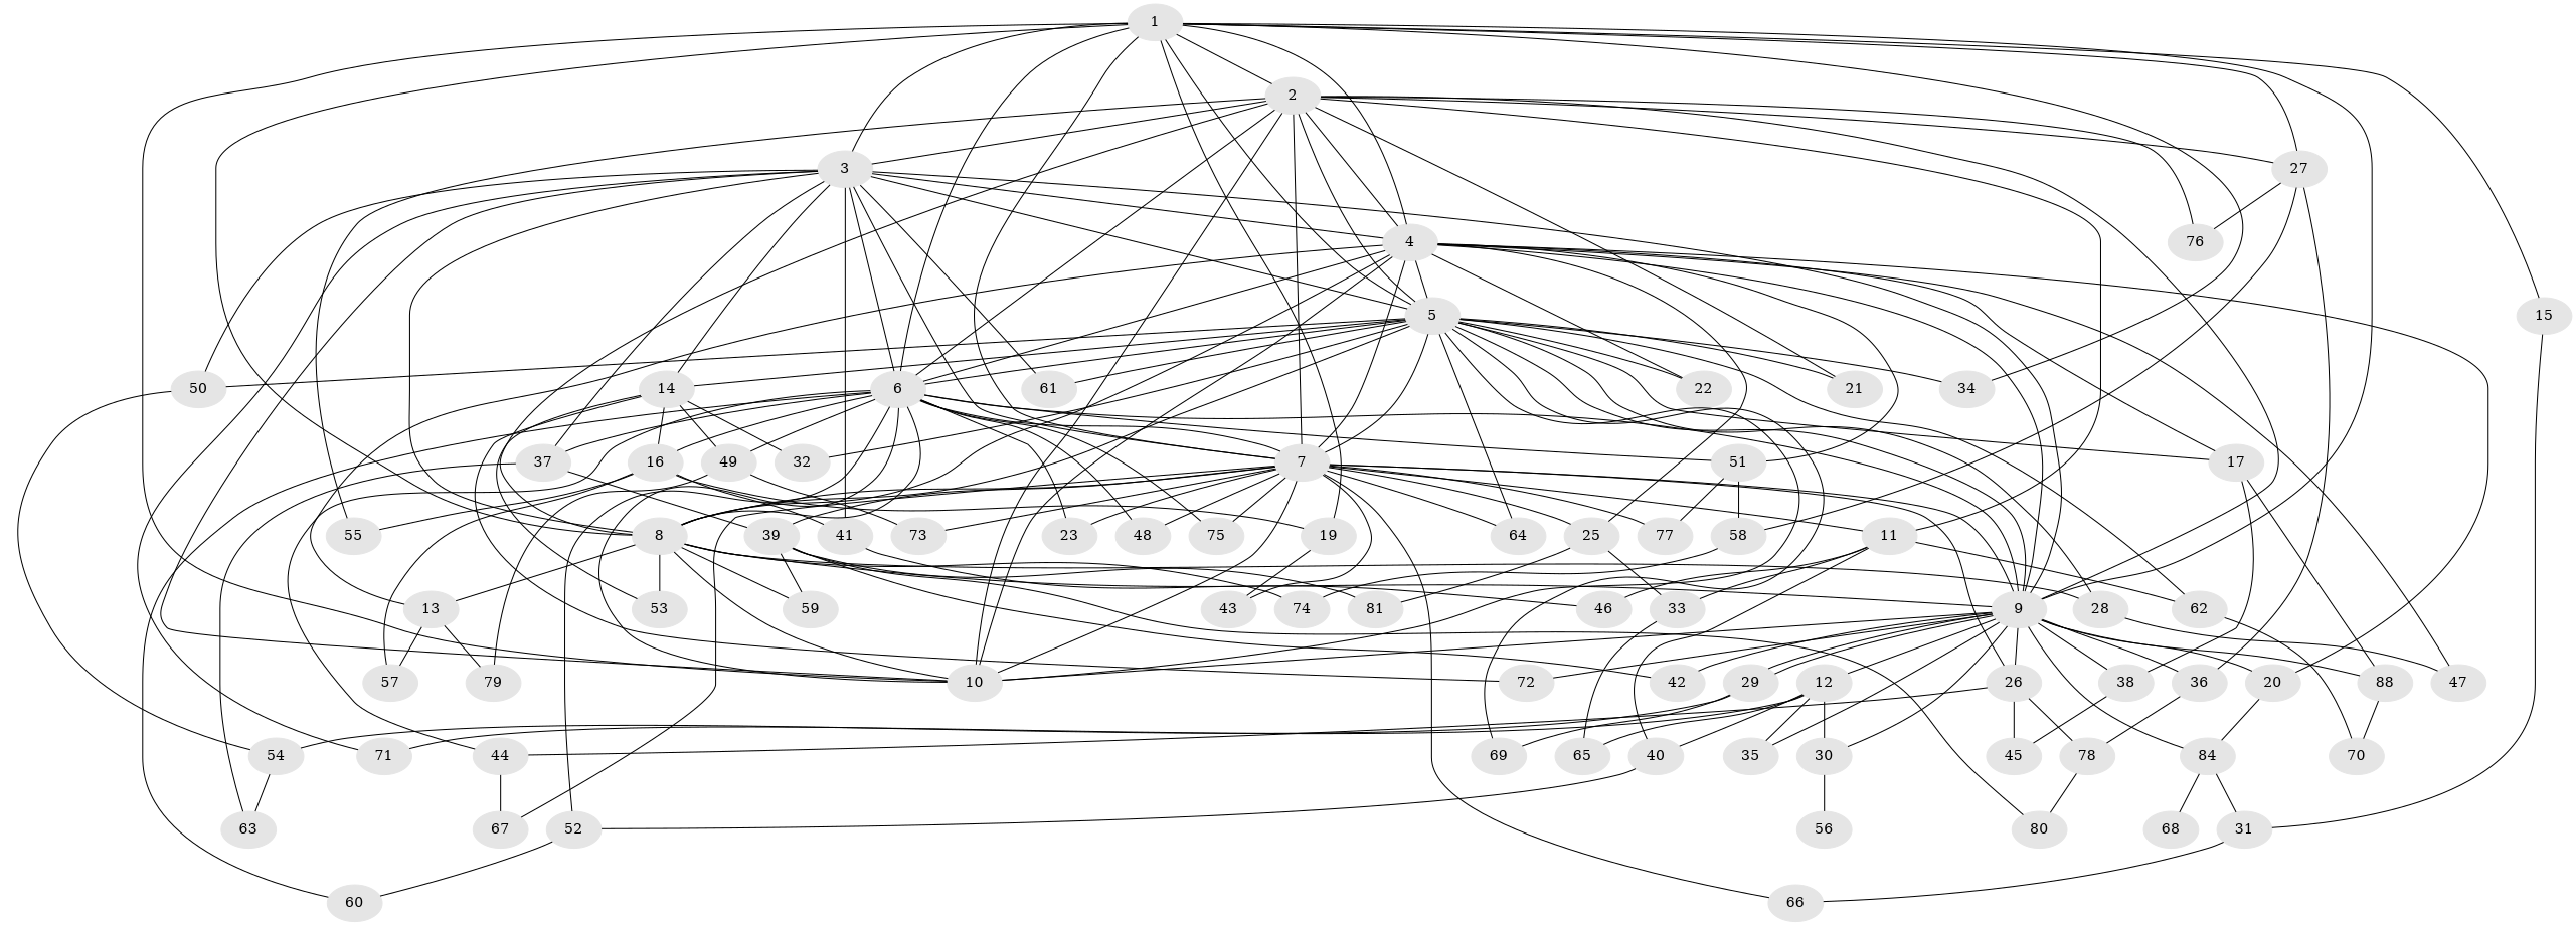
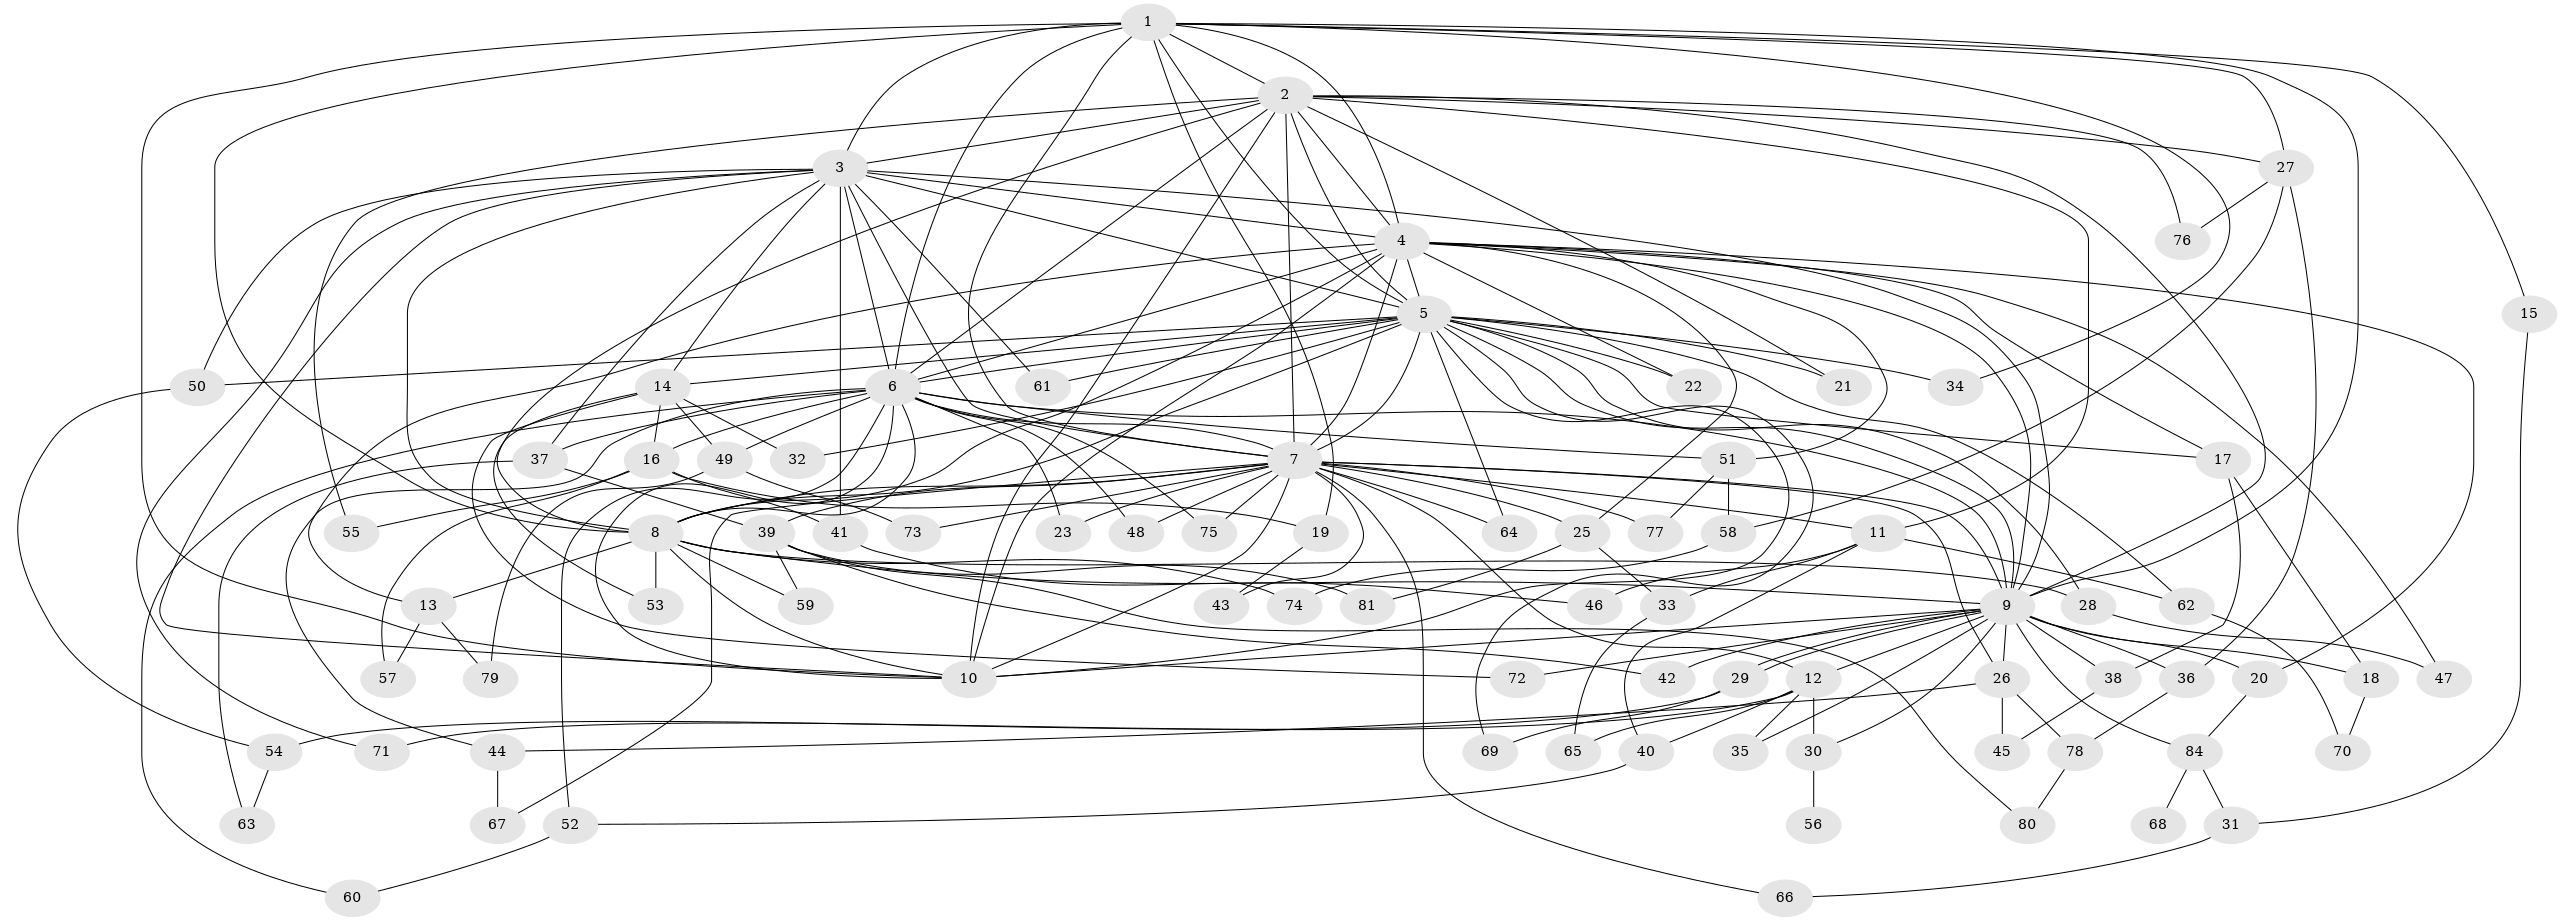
  graph {
    node [color=gray90 style=filled]
    1
    2
    3
    4
    5
    6
    7
    8
    9
    10
    15
    19
    27
    34
    11
    21
    55
    76
    14
    37
    41
    50
    61
    71
    13
    17
    20
    22
    25
    47
    51
    28
    32
    62
    64
    69
    16
    23
    44
    48
    49
    52
    60
    75
    12
    26
    39
    43
    66
    67
    73
    77
    53
    59
    74
-   18 [label=88]
+   18
    n57 [label=84]
    29
    30
    35
    36
    38
    42
    72
    31
    58
    33
    40
    46
    63
    54
    57
    79
    81
    70
    65
    45
    78
    80
    68
    56
    1 -- 2
    1 -- 3
    1 -- 4
    1 -- 5
    1 -- 6
    1 -- 7
    1 -- 8
    1 -- 9
    1 -- 10
    1 -- 15
    1 -- 19
    1 -- 27
    1 -- 34
    2 -- 3
    2 -- 4
    2 -- 5
    2 -- 6
    2 -- 7
    2 -- 8
    2 -- 9
    2 -- 10
    2 -- 27
    2 -- 11
    2 -- 21
    2 -- 55
    2 -- 76
    3 -- 4
    3 -- 5
    3 -- 6
    3 -- 7
    3 -- 8
    3 -- 9
    3 -- 10
    3 -- 14
    3 -- 37
    3 -- 41
    3 -- 50
    3 -- 61
    3 -- 71
    4 -- 5
    4 -- 6
    4 -- 7
    4 -- 8
    4 -- 9
    4 -- 10
    4 -- 13
    4 -- 17
    4 -- 20
    4 -- 22
    4 -- 25
    4 -- 47
    4 -- 51
    5 -- 6
    5 -- 7
    5 -- 8
    5 -- 9
    5 -- 10
    5 -- 34
    5 -- 21
    5 -- 14
    5 -- 50
    5 -- 61
    5 -- 17
    5 -- 22
    5 -- 28
    5 -- 32
    5 -- 62
    5 -- 64
    5 -- 69
    6 -- 7
    6 -- 8
    6 -- 9
    6 -- 10
    6 -- 37
    6 -- 51
    6 -- 16
    6 -- 23
    6 -- 44
    6 -- 48
    6 -- 49
    6 -- 52
    6 -- 60
    6 -- 75
    7 -- 8
    7 -- 9
    7 -- 10
    7 -- 11
    7 -- 25
    7 -- 64
    7 -- 23
    7 -- 48
    7 -- 75
+   7 -- 12
    7 -- 26
    7 -- 39
    7 -- 43
    7 -- 66
    7 -- 67
    7 -- 73
    7 -- 77
    8 -- 9
    8 -- 10
    8 -- 13
    8 -- 28
    8 -- 53
    8 -- 59
    8 -- 74
    9 -- 10
    9 -- 20
    9 -- 12
    9 -- 26
    9 -- 18
    9 -- n57
    9 -- 29
    9 -- 29
    9 -- 30
    9 -- 35
    9 -- 36
    9 -- 38
    9 -- 42
    9 -- 72
    15 -- 31
    19 -- 43
    27 -- 76
    27 -- 36
    27 -- 58
    11 -- 62
    11 -- 33
    11 -- 40
    11 -- 46
    14 -- 32
    14 -- 16
    14 -- 49
    14 -- 53
    14 -- 72
    37 -- 39
    37 -- 63
    41 -- 46
    50 -- 54
    13 -- 57
    13 -- 79
    17 -- 18
    17 -- 38
    20 -- n57
    25 -- 33
    25 -- 81
    51 -- 77
    51 -- 58
    28 -- 47
    62 -- 70
    16 -- 19
    16 -- 55
    16 -- 41
    16 -- 57
    44 -- 67
    49 -- 73
    49 -- 79
    52 -- 60
    12 -- 71
    12 -- 30
    12 -- 35
    12 -- 40
    12 -- 65
    26 -- 44
    26 -- 45
    26 -- 78
    39 -- 59
    39 -- 42
    39 -- 81
    39 -- 80
    18 -- 70
    n57 -- 31
    n57 -- 68
    29 -- 69
    29 -- 54
    30 -- 56
    36 -- 78
    38 -- 45
    31 -- 66
    58 -- 74
    33 -- 65
    40 -- 52
    54 -- 63
    78 -- 80
  }
